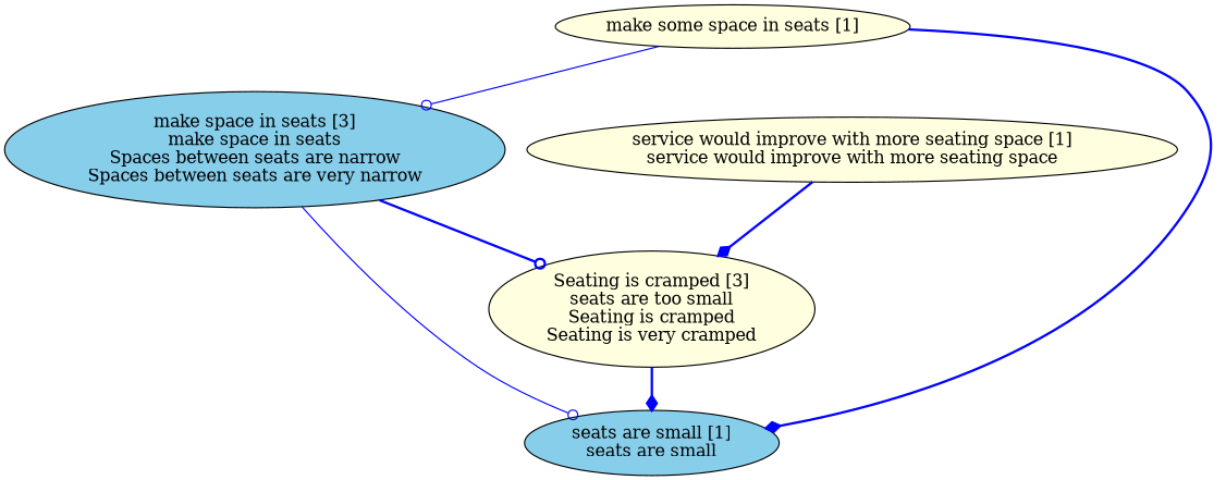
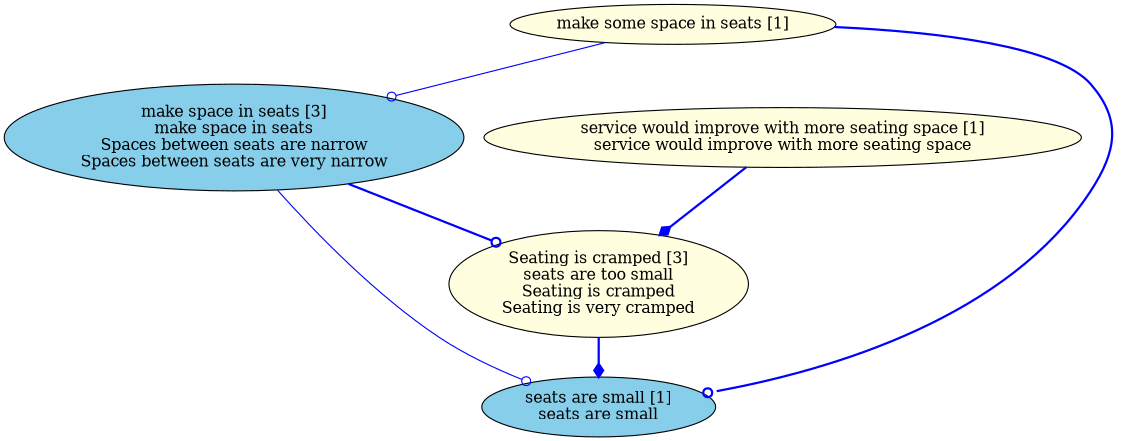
  digraph {
    node [style=filled fillcolor=lightyellow]
    edge [color=blue style=bold arrowhead=odot]
    "make space in seats [3]\nmake space in seats\nSpaces between seats are narrow\nSpaces between seats are very narrow" [fillcolor=skyblue]
    "Seating is cramped [3]\nseats are too small\nSeating is cramped\nSeating is very cramped"
    "seats are small [1]\nseats are small" [fillcolor=skyblue]
    "make some space in seats [1]"
    "service would improve with more seating space [1]\nservice would improve with more seating space"
    "make space in seats [3]\nmake space in seats\nSpaces between seats are narrow\nSpaces between seats are very narrow" -> "Seating is cramped [3]\nseats are too small\nSeating is cramped\nSeating is very cramped"
    "make space in seats [3]\nmake space in seats\nSpaces between seats are narrow\nSpaces between seats are very narrow" -> "seats are small [1]\nseats are small" [style=solid]
    "Seating is cramped [3]\nseats are too small\nSeating is cramped\nSeating is very cramped" -> "seats are small [1]\nseats are small" [arrowhead=diamond]
    "make some space in seats [1]" -> "make space in seats [3]\nmake space in seats\nSpaces between seats are narrow\nSpaces between seats are very narrow" [style=solid]
-   "make some space in seats [1]" -> "seats are small [1]\nseats are small" [arrowhead=diamond]
+   "make some space in seats [1]" -> "seats are small [1]\nseats are small"
    "service would improve with more seating space [1]\nservice would improve with more seating space" -> "Seating is cramped [3]\nseats are too small\nSeating is cramped\nSeating is very cramped" [arrowhead=diamond]
  }
